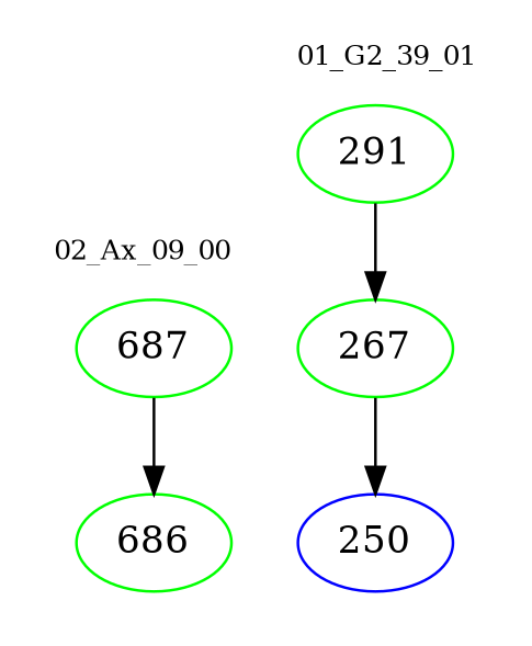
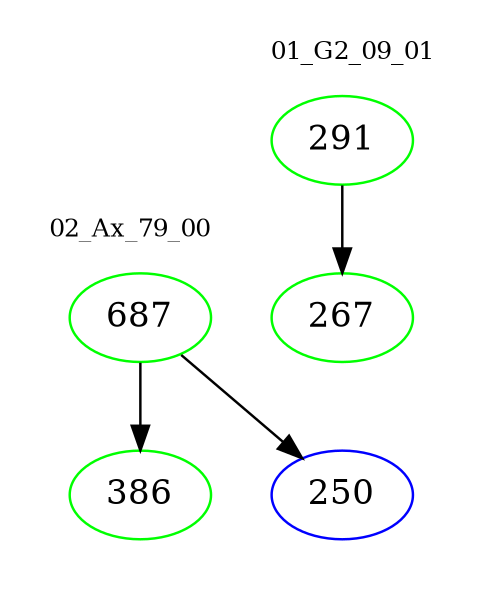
  digraph {
    node [color=green]
    edge [color=black]
    n1 [label=687]
-   n2 [label=686]
+   n2 [label=386]
    n3 [label=291]
    n4 [label=267]
    n5 [color=blue label=250]
    subgraph cluster_1 {
      color=white
      fontsize=10
-     label="02_Ax_09_00"
+     label="02_Ax_79_00"
      n1
      n2
    }
    subgraph cluster_2 {
      color=white
      fontsize=10
-     label="01_G2_39_01"
+     label="01_G2_09_01"
      n3
      n4
      n5
    }
    n1 -> n2
    n3 -> n4
-   n4 -> n5
+   n1 -> n5
  }
